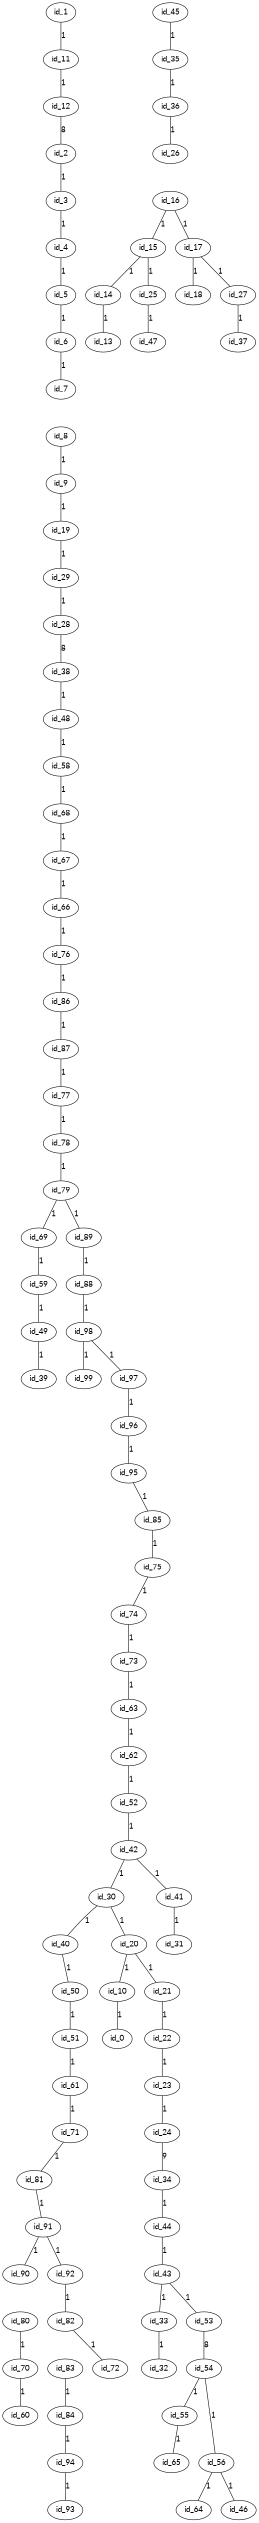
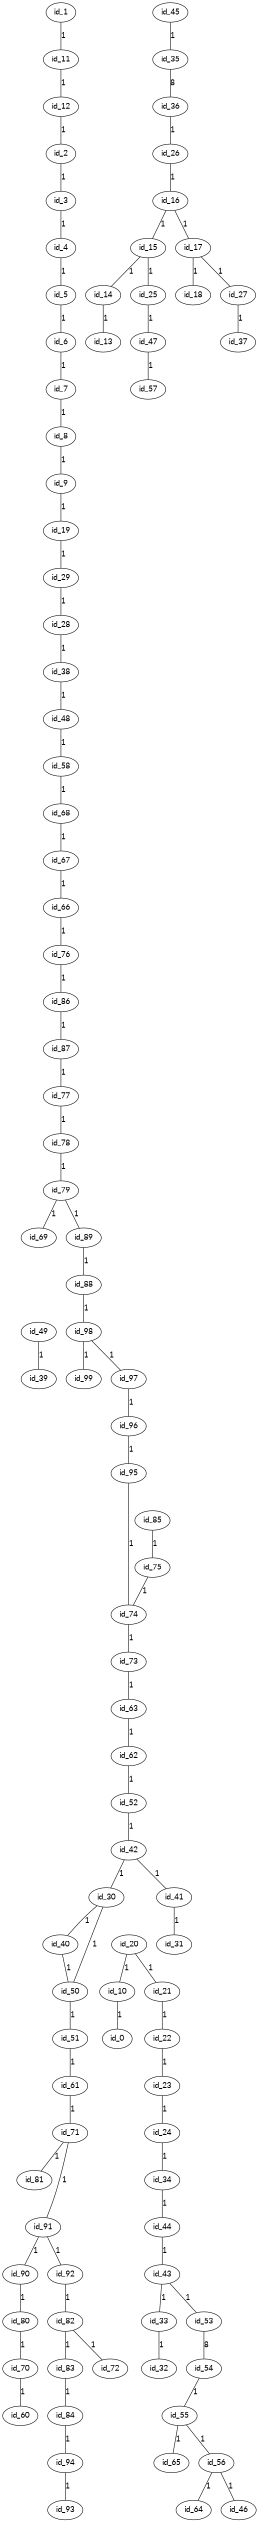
  graph {
    fontname=Lato
    node [fontname=Lato]
    edge [fontname=Lato]
    id_1
    id_11
    id_12
    id_2
    id_3
    id_4
    id_5
    id_6
    id_7
    id_8
    id_9
    id_19
    id_29
    id_10
    id_0
    id_14
    id_13
    id_15
    id_25
    id_47
    id_16
    id_17
    id_18
    id_27
    id_37
    id_28
    id_20
    id_21
    id_22
    id_23
    id_24
    id_34
    id_44
    id_26
    id_38
    id_48
    id_30
    id_40
    id_50
    id_33
    id_32
    id_43
    id_35
    id_36
+   id_57
    id_58
    id_51
    id_41
    id_31
    id_42
    id_53
    id_54
    id_45
    id_68
    id_49
    id_39
    id_61
    id_71
    id_52
    id_55
    id_56
    id_65
    id_46
    id_64
    id_67
-   id_59
    id_81
    id_62
    id_63
    id_66
    id_76
    id_86
    id_69
    id_70
    id_60
    id_91
    id_73
    id_74
    id_75
    id_87
    id_77
    id_78
    id_79
    id_89
    id_88
    id_80
    id_90
    id_92
    id_82
    id_72
    id_83
    id_84
    id_94
    id_93
    id_85
    id_98
    id_97
    id_99
    id_95
    id_96
    id_1 -- id_11 [label=1]
    id_11 -- id_12 [label=1]
-   id_12 -- id_2 [label=8]
+   id_12 -- id_2 [label=1]
    id_2 -- id_3 [label=1]
    id_3 -- id_4 [label=1]
    id_4 -- id_5 [label=1]
    id_5 -- id_6 [label=1]
    id_6 -- id_7 [label=1]
+   id_7 -- id_8 [label=1]
    id_8 -- id_9 [label=1]
    id_9 -- id_19 [label=1]
    id_19 -- id_29 [label=1]
    id_29 -- id_28 [label=1]
    id_10 -- id_0 [label=1]
    id_14 -- id_13 [label=1]
    id_15 -- id_14 [label=1]
    id_15 -- id_25 [label=1]
    id_25 -- id_47 [label=1]
+   id_47 -- id_57 [label=1]
    id_16 -- id_15 [label=1]
    id_16 -- id_17 [label=1]
    id_17 -- id_18 [label=1]
    id_17 -- id_27 [label=1]
    id_27 -- id_37 [label=1]
-   id_28 -- id_38 [label=8]
+   id_28 -- id_38 [label=1]
    id_20 -- id_10 [label=1]
    id_20 -- id_21 [label=1]
    id_21 -- id_22 [label=1]
    id_22 -- id_23 [label=1]
    id_23 -- id_24 [label=1]
-   id_24 -- id_34 [label=9]
+   id_24 -- id_34 [label=1]
    id_34 -- id_44 [label=1]
    id_44 -- id_43 [label=1]
+   id_26 -- id_16 [label=1]
    id_38 -- id_48 [label=1]
    id_48 -- id_58 [label=1]
-   id_30 -- id_20 [label=1]
+   id_30 -- id_50 [label=1]
    id_30 -- id_40 [label=1]
    id_40 -- id_50 [label=1]
    id_50 -- id_51 [label=1]
    id_33 -- id_32 [label=1]
    id_43 -- id_33 [label=1]
    id_43 -- id_53 [label=1]
-   id_35 -- id_36 [label=1]
+   id_35 -- id_36 [label=8]
    id_36 -- id_26 [label=1]
    id_58 -- id_68 [label=1]
    id_51 -- id_61 [label=1]
    id_41 -- id_31 [label=1]
    id_42 -- id_30 [label=1]
    id_42 -- id_41 [label=1]
    id_53 -- id_54 [label=8]
    id_54 -- id_55 [label=1]
    id_45 -- id_35 [label=1]
    id_68 -- id_67 [label=1]
    id_49 -- id_39 [label=1]
    id_61 -- id_71 [label=1]
    id_71 -- id_81 [label=1]
    id_52 -- id_42 [label=1]
-   id_54 -- id_56 [label=1]
+   id_55 -- id_56 [label=1]
    id_55 -- id_65 [label=1]
    id_56 -- id_46 [label=1]
    id_56 -- id_64 [label=1]
    id_67 -- id_66 [label=1]
-   id_59 -- id_49 [label=1]
-   id_81 -- id_91 [label=1]
+   id_71 -- id_91 [label=1]
    id_62 -- id_52 [label=1]
    id_63 -- id_62 [label=1]
    id_66 -- id_76 [label=1]
    id_76 -- id_86 [label=1]
    id_86 -- id_87 [label=1]
-   id_69 -- id_59 [label=1]
    id_70 -- id_60 [label=1]
    id_91 -- id_90 [label=1]
    id_91 -- id_92 [label=1]
    id_73 -- id_63 [label=1]
    id_74 -- id_73 [label=1]
    id_75 -- id_74 [label=1]
    id_87 -- id_77 [label=1]
    id_77 -- id_78 [label=1]
    id_78 -- id_79 [label=1]
    id_79 -- id_69 [label=1]
    id_79 -- id_89 [label=1]
    id_89 -- id_88 [label=1]
    id_88 -- id_98 [label=1]
    id_80 -- id_70 [label=1]
+   id_90 -- id_80 [label=1]
    id_92 -- id_82 [label=1]
    id_82 -- id_72 [label=1]
+   id_82 -- id_83 [label=1]
    id_83 -- id_84 [label=1]
    id_84 -- id_94 [label=1]
    id_94 -- id_93 [label=1]
    id_85 -- id_75 [label=1]
    id_98 -- id_97 [label=1]
    id_98 -- id_99 [label=1]
    id_97 -- id_96 [label=1]
-   id_95 -- id_85 [label=1]
+   id_95 -- id_74 [label=1]
    id_96 -- id_95 [label=1]
  }
